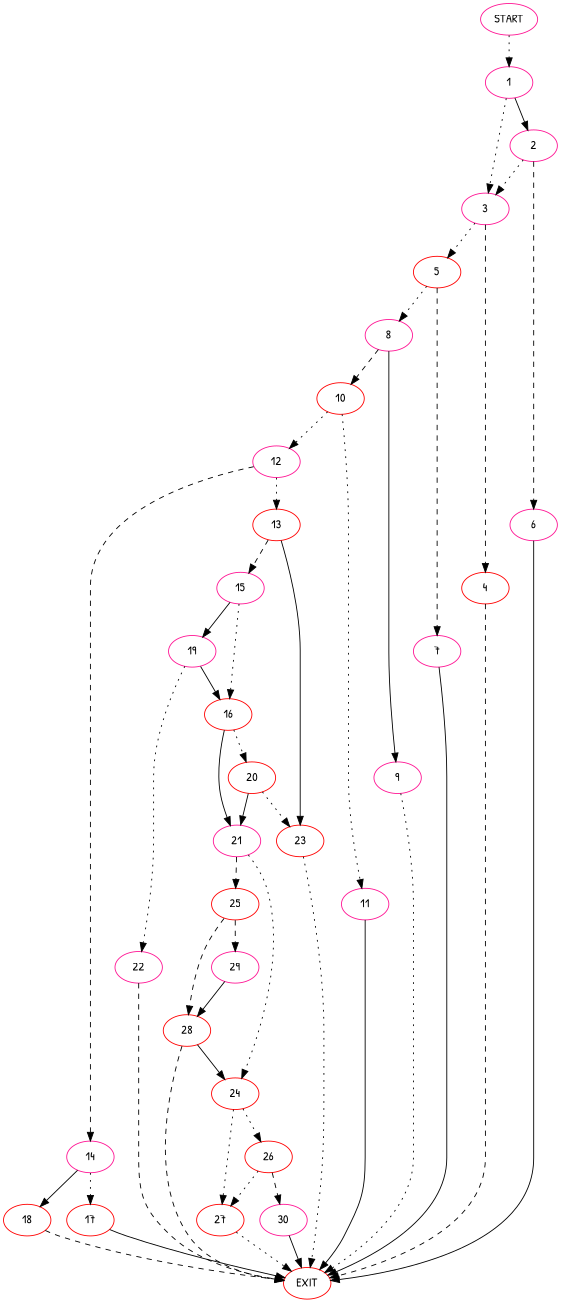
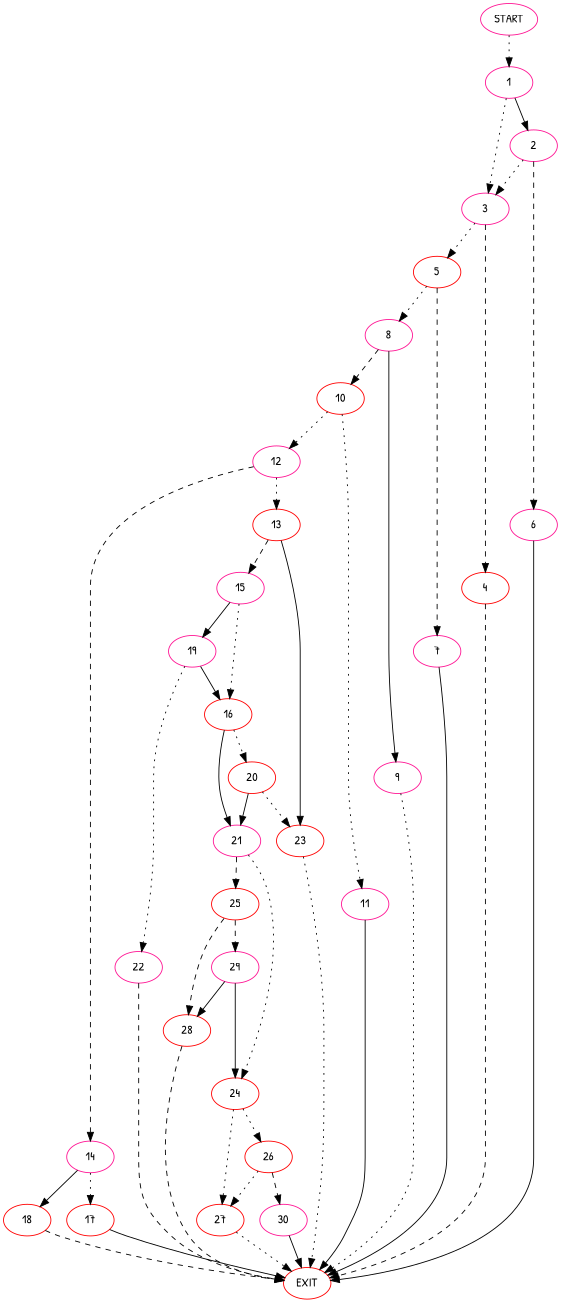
  digraph {
    fontname="Patrick Hand"
    node [color=deeppink fontname="Patrick Hand"]
    edge [fontname="Patrick Hand" style=dotted]
    n1 [label=START]
    1
    2
    3
    n5 [color=red label=EXIT]
    6
    4 [color=red]
    5 [color=red]
    7
    8
    9
    10 [color=red]
    11
    12
    13 [color=red]
    14
    15
    23 [color=red]
    17 [color=red]
    18 [color=red]
    16 [color=red]
    19
    20 [color=red]
    21
    22
    24 [color=red]
    25 [color=red]
    26 [color=red]
    27 [color=red]
    28 [color=red]
    29
    30
    n1 -> 1
    1 -> 2 [style=solid]
    1 -> 3
    2 -> 3
    2 -> 6 [style=dashed]
    3 -> 4 [style=dashed]
    3 -> 5
    6 -> n5 [style=solid]
    4 -> n5 [style=dashed]
    5 -> 7 [style=dashed]
    5 -> 8
    7 -> n5 [style=solid]
    8 -> 9 [style=solid]
    8 -> 10 [style=dashed]
    9 -> n5
    10 -> 11
    10 -> 12
    11 -> n5 [style=solid]
    12 -> 13
    12 -> 14 [style=dashed]
    13 -> 15 [style=dashed]
    13 -> 23 [style=solid]
    14 -> 17
    14 -> 18 [style=solid]
    15 -> 16
    15 -> 19 [style=solid]
    23 -> n5
    17 -> n5 [style=solid]
    18 -> n5 [style=dashed]
    16 -> 20
    16 -> 21 [style=solid]
    19 -> 16 [style=solid]
    19 -> 22
    20 -> 23
    20 -> 21 [style=solid]
    21 -> 24
    21 -> 25 [style=dashed]
    22 -> n5 [style=dashed]
    24 -> 26
    24 -> 27
    25 -> 28 [style=dashed]
    25 -> 29 [style=dashed]
    26 -> 27
    26 -> 30 [style=dashed]
    27 -> n5
    28 -> n5 [style=dashed]
-   28 -> 24 [style=solid]
+   29 -> 24 [style=solid]
    29 -> 28 [style=solid]
    30 -> n5 [style=solid]
  }
